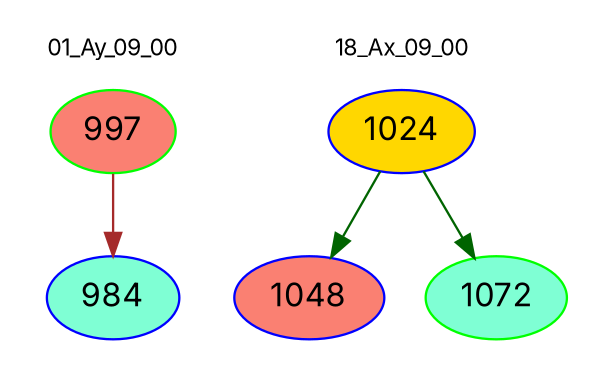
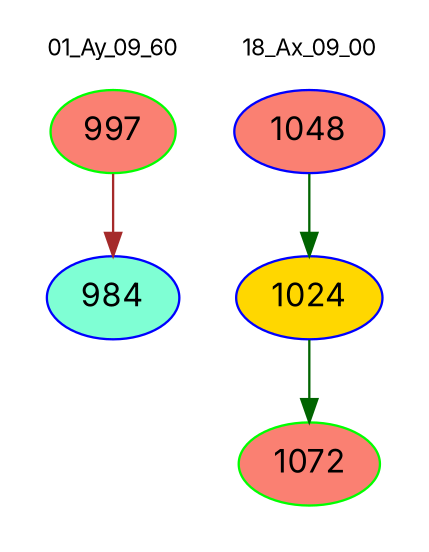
  digraph {
    fontname=Inter
    node [color=blue fillcolor=salmon fontname=Inter style=filled]
    edge [color=darkgreen fontname=Inter]
    n1 [color=green label=997]
    n2 [fillcolor=aquamarine label=984]
    n3 [label=1048]
    n4 [fillcolor=gold label=1024]
-   n5 [color=green fillcolor=aquamarine label=1072]
+   n5 [color=green label=1072]
    subgraph cluster_1 {
      color=white
      fontsize=10
-     label="01_Ay_09_00"
+     label="01_Ay_09_60"
      n1
      n2
    }
    subgraph cluster_2 {
      color=white
      fontsize=10
      label="18_Ax_09_00"
      n3
      n4
      n5
    }
    n1 -> n2 [color=brown]
-   n4 -> n3
+   n3 -> n4
    n4 -> n5
  }
